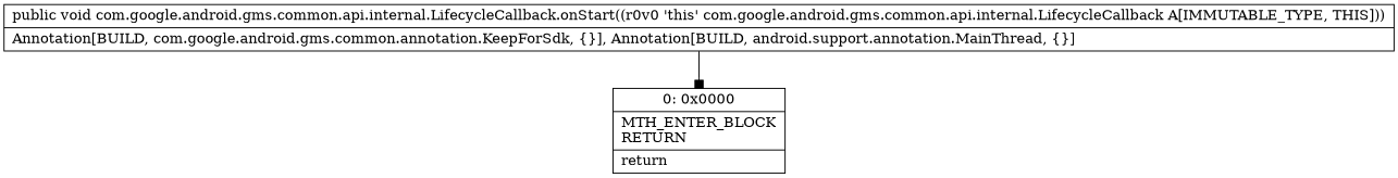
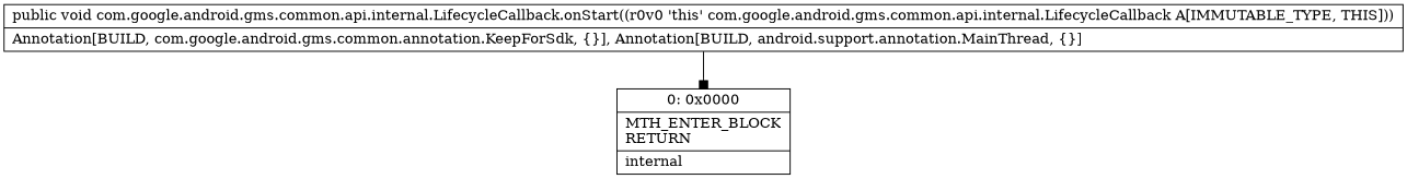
  digraph {
    node [shape=record]
-   n1 [label="{0\:\ 0x0000|MTH_ENTER_BLOCK\lRETURN\l|return\l}"]
+   n1 [label="{0\:\ 0x0000|MTH_ENTER_BLOCK\lRETURN\l|internal\l}"]
    n2 [label="{public void com.google.android.gms.common.api.internal.LifecycleCallback.onStart((r0v0 'this' com.google.android.gms.common.api.internal.LifecycleCallback A[IMMUTABLE_TYPE, THIS]))  | Annotation[BUILD, com.google.android.gms.common.annotation.KeepForSdk, \{\}], Annotation[BUILD, android.support.annotation.MainThread, \{\}]\l}"]
    n2 -> n1 [arrowhead=box]
  }
